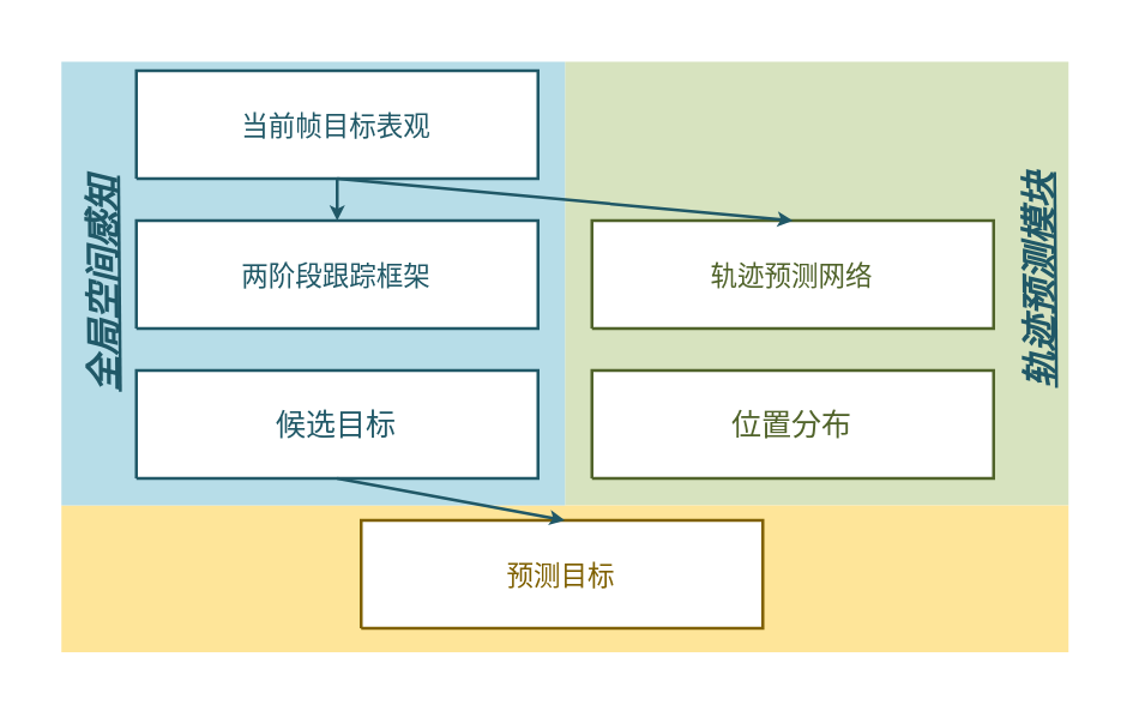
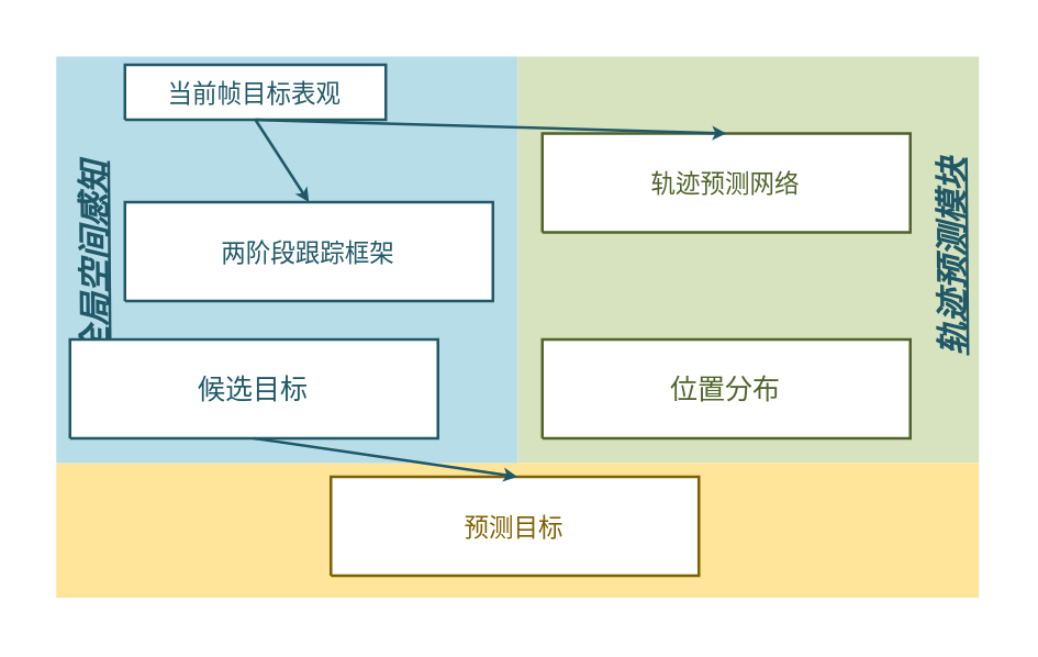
  <mxCell id="0" />
  <mxCell id="1" value="连接线" parent="0" />
  <mxCell id="2" style="vsdxID=27;fillColor=none;gradientColor=none;labelBackgroundColor=none;rounded=0;strokeColor=none;html=1;whiteSpace=wrap;fontFamily=Noto Serif SC;fontSource=https%3A%2F%2Ffonts.googleapis.com%2Fcss%3Ffamily%3DNoto%2BSerif%2BSC;" parent="1" vertex="1"><mxGeometry x="20" y="20" width="336" height="197" as="geometry" /></mxCell>
  <mxCell id="3" style="vsdxID=24;fillColor=#d7e3bf;gradientColor=none;shape=stencil(nZBLDoAgDERP0z3SIyjew0SURgSD+Lu9kMZoXLhwN9O+tukAlrNpJg1SzDH4QW/URgNYgZTkjA4UkwJUgGXng+6DX1zLfmoymdXo17xh5zmRJ6Q42BWCfc2oJfdAr+Yv+AP9Cb7OJ3H/2JG1HNGz/84klThPVCc=);strokeColor=none;labelBackgroundColor=none;rounded=0;html=1;whiteSpace=wrap;fontFamily=Noto Serif SC;fontSource=https%3A%2F%2Ffonts.googleapis.com%2Fcss%3Ffamily%3DNoto%2BSerif%2BSC;" parent="2" vertex="1"><mxGeometry x="168" width="168" height="148" as="geometry" /></mxCell>
  <mxCell id="4" value="&lt;font style=&quot;font-size: 12px; color: rgb(32, 88, 103); direction: ltr; letter-spacing: 0px; line-height: 120%; opacity: 1;&quot;&gt;&lt;u&gt;&lt;i&gt;&lt;b&gt;轨迹预测模块&lt;br&gt;&lt;/b&gt;&lt;/i&gt;&lt;/u&gt;&lt;/font&gt;" style="text;vsdxID=24;fillColor=none;gradientColor=none;strokeColor=none;labelBackgroundColor=none;rounded=0;html=1;whiteSpace=wrap;verticalAlign=bottom;align=center;horizontal=0;rotation=-0.48;;html=1;fontFamily=Noto Serif SC;fontSource=https%3A%2F%2Ffonts.googleapis.com%2Fcss%3Ffamily%3DNoto%2BSerif%2BSC;" parent="3" vertex="1"><mxGeometry width="168" height="148" as="geometry" /></mxCell>
  <mxCell id="5" style="vsdxID=4;fillColor=#fee599;gradientColor=none;shape=stencil(nZBLDoAgDERP0z3SIyjew0SURgSD+Lu9kMZoXLhwN9O+tukAlrNpJg1SzDH4QW/URgNYgZTkjA4UkwJUgGXng+6DX1zLfmoymdXo17xh5zmRJ6Q42BWCfc2oJfdAr+Yv+AP9Cb7OJ3H/2JG1HNGz/84klThPVCc=);strokeColor=none;labelBackgroundColor=none;rounded=0;html=1;whiteSpace=wrap;fontFamily=Noto Serif SC;fontSource=https%3A%2F%2Ffonts.googleapis.com%2Fcss%3Ffamily%3DNoto%2BSerif%2BSC;" parent="2" vertex="1"><mxGeometry y="148" width="336" height="49" as="geometry" /></mxCell>
  <mxCell id="6" style="vsdxID=23;fillColor=#b7dde8;gradientColor=none;shape=stencil(nZBLDoAgDERP0z3SIyjew0SURgSD+Lu9kMZoXLhwN9O+tukAlrNpJg1SzDH4QW/URgNYgZTkjA4UkwJUgGXng+6DX1zLfmoymdXo17xh5zmRJ6Q42BWCfc2oJfdAr+Yv+AP9Cb7OJ3H/2JG1HNGz/84klThPVCc=);strokeColor=none;labelBackgroundColor=none;rounded=0;html=1;whiteSpace=wrap;fontFamily=Noto Serif SC;fontSource=https%3A%2F%2Ffonts.googleapis.com%2Fcss%3Ffamily%3DNoto%2BSerif%2BSC;" parent="2" vertex="1"><mxGeometry width="168" height="148" as="geometry" /></mxCell>
  <mxCell id="7" value="&lt;font style=&quot;font-size: 12px; color: rgb(32, 88, 103); direction: ltr; letter-spacing: 0px; line-height: 120%; opacity: 1;&quot;&gt;&lt;u&gt;&lt;i&gt;&lt;b&gt;全局空间感知&lt;br&gt;&lt;/b&gt;&lt;/i&gt;&lt;/u&gt;&lt;/font&gt;" style="text;vsdxID=23;fillColor=none;gradientColor=none;strokeColor=none;labelBackgroundColor=none;rounded=0;html=1;whiteSpace=wrap;verticalAlign=top;align=center;horizontal=0;rotation=-0.48;;html=1;fontFamily=Noto Serif SC;fontSource=https%3A%2F%2Ffonts.googleapis.com%2Fcss%3Ffamily%3DNoto%2BSerif%2BSC;" parent="6" vertex="1"><mxGeometry width="168" height="148" as="geometry" /></mxCell>
- <mxCell id="8" value="&lt;p style=&quot;margin-left: 0 ; margin-right: 0 ; margin-top: 0px ; margin-bottom: 0px ; text-indent: 0 ; direction: ltr&quot;&gt;&lt;font style=&quot;font-size: 9px; color: rgb(32, 88, 103); direction: ltr; letter-spacing: 0px; line-height: 120%; opacity: 1;&quot;&gt;当前帧目标表观&lt;/font&gt;&lt;/p&gt;" style="verticalAlign=middle;align=center;vsdxID=7;fillColor=#ffffff;gradientColor=none;shape=stencil(nZBLDoAgDERP0z3SIyjew0SURgSD+Lu9kMZoXLhwN9O+tukAlrNpJg1SzDH4QW/URgNYgZTkjA4UkwJUgGXng+6DX1zLfmoymdXo17xh5zmRJ6Q42BWCfc2oJfdAr+Yv+AP9Cb7OJ3H/2JG1HNGz/84klThPVCc=);strokeColor=#205867;labelBackgroundColor=none;rounded=0;html=1;whiteSpace=wrap;fontFamily=Noto Serif SC;fontSource=https%3A%2F%2Ffonts.googleapis.com%2Fcss%3Ffamily%3DNoto%2BSerif%2BSC;" parent="2" vertex="1"><mxGeometry x="25" y="3" width="134" height="36" as="geometry" /></mxCell>
+ <mxCell id="8" value="&lt;p style=&quot;margin-left: 0 ; margin-right: 0 ; margin-top: 0px ; margin-bottom: 0px ; text-indent: 0 ; direction: ltr&quot;&gt;&lt;font style=&quot;font-size: 9px; color: rgb(32, 88, 103); direction: ltr; letter-spacing: 0px; line-height: 120%; opacity: 1;&quot;&gt;当前帧目标表观&lt;/font&gt;&lt;/p&gt;" style="verticalAlign=middle;align=center;vsdxID=7;fillColor=#ffffff;gradientColor=none;shape=stencil(nZBLDoAgDERP0z3SIyjew0SURgSD+Lu9kMZoXLhwN9O+tukAlrNpJg1SzDH4QW/URgNYgZTkjA4UkwJUgGXng+6DX1zLfmoymdXo17xh5zmRJ6Q42BWCfc2oJfdAr+Yv+AP9Cb7OJ3H/2JG1HNGz/84klThPVCc=);strokeColor=#205867;labelBackgroundColor=none;rounded=0;html=1;whiteSpace=wrap;fontFamily=Noto Serif SC;fontSource=https%3A%2F%2Ffonts.googleapis.com%2Fcss%3Ffamily%3DNoto%2BSerif%2BSC;" parent="2" vertex="1"><mxGeometry x="25" y="3" width="95" height="20" as="geometry" /></mxCell>
  <mxCell id="9" value="&lt;p style=&quot;margin-left: 0 ; margin-right: 0 ; margin-top: 0px ; margin-bottom: 0px ; text-indent: 0 ; direction: ltr&quot;&gt;&lt;font style=&quot;font-size: 9px; color: rgb(32, 88, 103); direction: ltr; letter-spacing: 0px; line-height: 120%; opacity: 1;&quot;&gt;两阶段跟踪框架&lt;/font&gt;&lt;font style=&quot;font-size: 9px; color: rgb(32, 88, 103); direction: ltr; letter-spacing: 0px; line-height: 120%; opacity: 1;&quot;&gt;&lt;br&gt;&lt;/font&gt;&lt;/p&gt;" style="verticalAlign=middle;align=center;vsdxID=9;fillColor=#ffffff;gradientColor=none;shape=stencil(nZBLDoAgDERP0z3SIyjew0SURgSD+Lu9kMZoXLhwN9O+tukAlrNpJg1SzDH4QW/URgNYgZTkjA4UkwJUgGXng+6DX1zLfmoymdXo17xh5zmRJ6Q42BWCfc2oJfdAr+Yv+AP9Cb7OJ3H/2JG1HNGz/84klThPVCc=);strokeColor=#205867;labelBackgroundColor=none;rounded=0;html=1;whiteSpace=wrap;fontFamily=Noto Serif SC;fontSource=https%3A%2F%2Ffonts.googleapis.com%2Fcss%3Ffamily%3DNoto%2BSerif%2BSC;" parent="2" vertex="1"><mxGeometry x="25" y="53" width="134" height="36" as="geometry" /></mxCell>
- <mxCell id="10" value="&lt;p style=&quot;margin-left: 0 ; margin-right: 0 ; margin-top: 0px ; margin-bottom: 0px ; text-indent: 0 ; direction: ltr&quot;&gt;&lt;font style=&quot;font-size: 9px; color: rgb(80, 99, 42); direction: ltr; letter-spacing: 0px; line-height: 120%; opacity: 1;&quot;&gt;轨迹预测网络&lt;/font&gt;&lt;font style=&quot;font-size: 9px; color: rgb(80, 99, 42); direction: ltr; letter-spacing: 0px; line-height: 120%; opacity: 1;&quot;&gt;&lt;br&gt;&lt;/font&gt;&lt;/p&gt;" style="verticalAlign=middle;align=center;vsdxID=10;fillColor=#ffffff;gradientColor=none;shape=stencil(nZBLDoAgDERP0z3SIyjew0SURgSD+Lu9kMZoXLhwN9O+tukAlrNpJg1SzDH4QW/URgNYgZTkjA4UkwJUgGXng+6DX1zLfmoymdXo17xh5zmRJ6Q42BWCfc2oJfdAr+Yv+AP9Cb7OJ3H/2JG1HNGz/84klThPVCc=);strokeColor=#50632a;labelBackgroundColor=none;rounded=0;html=1;whiteSpace=wrap;fontFamily=Noto Serif SC;fontSource=https%3A%2F%2Ffonts.googleapis.com%2Fcss%3Ffamily%3DNoto%2BSerif%2BSC;" parent="2" vertex="1"><mxGeometry x="177" y="53" width="134" height="36" as="geometry" /></mxCell>
- <mxCell id="11" value="&lt;p style=&quot;margin-left: 0 ; margin-right: 0 ; margin-top: 0px ; margin-bottom: 0px ; text-indent: 0 ; direction: ltr&quot;&gt;&lt;font color=&quot;#205867&quot; size=&quot;1&quot;&gt;候选目标&lt;/font&gt;&lt;/p&gt;" style="verticalAlign=middle;align=center;vsdxID=11;fillColor=#ffffff;gradientColor=none;shape=stencil(nZBLDoAgDERP0z3SIyjew0SURgSD+Lu9kMZoXLhwN9O+tukAlrNpJg1SzDH4QW/URgNYgZTkjA4UkwJUgGXng+6DX1zLfmoymdXo17xh5zmRJ6Q42BWCfc2oJfdAr+Yv+AP9Cb7OJ3H/2JG1HNGz/84klThPVCc=);strokeColor=#205867;labelBackgroundColor=none;rounded=0;html=1;whiteSpace=wrap;fontFamily=Noto Serif SC;fontSource=https%3A%2F%2Ffonts.googleapis.com%2Fcss%3Ffamily%3DNoto%2BSerif%2BSC;" parent="2" vertex="1"><mxGeometry x="25" y="103" width="134" height="36" as="geometry" /></mxCell>
+ <mxCell id="10" value="&lt;p style=&quot;margin-left: 0 ; margin-right: 0 ; margin-top: 0px ; margin-bottom: 0px ; text-indent: 0 ; direction: ltr&quot;&gt;&lt;font style=&quot;font-size: 9px; color: rgb(80, 99, 42); direction: ltr; letter-spacing: 0px; line-height: 120%; opacity: 1;&quot;&gt;轨迹预测网络&lt;/font&gt;&lt;font style=&quot;font-size: 9px; color: rgb(80, 99, 42); direction: ltr; letter-spacing: 0px; line-height: 120%; opacity: 1;&quot;&gt;&lt;br&gt;&lt;/font&gt;&lt;/p&gt;" style="verticalAlign=middle;align=center;vsdxID=10;fillColor=#ffffff;gradientColor=none;shape=stencil(nZBLDoAgDERP0z3SIyjew0SURgSD+Lu9kMZoXLhwN9O+tukAlrNpJg1SzDH4QW/URgNYgZTkjA4UkwJUgGXng+6DX1zLfmoymdXo17xh5zmRJ6Q42BWCfc2oJfdAr+Yv+AP9Cb7OJ3H/2JG1HNGz/84klThPVCc=);strokeColor=#50632a;labelBackgroundColor=none;rounded=0;html=1;whiteSpace=wrap;fontFamily=Noto Serif SC;fontSource=https%3A%2F%2Ffonts.googleapis.com%2Fcss%3Ffamily%3DNoto%2BSerif%2BSC;" parent="2" vertex="1"><mxGeometry x="177" y="28" width="134" height="36" as="geometry" /></mxCell>
+ <mxCell id="11" value="&lt;p style=&quot;margin-left: 0 ; margin-right: 0 ; margin-top: 0px ; margin-bottom: 0px ; text-indent: 0 ; direction: ltr&quot;&gt;&lt;font color=&quot;#205867&quot; size=&quot;1&quot;&gt;候选目标&lt;/font&gt;&lt;/p&gt;" style="verticalAlign=middle;align=center;vsdxID=11;fillColor=#ffffff;gradientColor=none;shape=stencil(nZBLDoAgDERP0z3SIyjew0SURgSD+Lu9kMZoXLhwN9O+tukAlrNpJg1SzDH4QW/URgNYgZTkjA4UkwJUgGXng+6DX1zLfmoymdXo17xh5zmRJ6Q42BWCfc2oJfdAr+Yv+AP9Cb7OJ3H/2JG1HNGz/84klThPVCc=);strokeColor=#205867;labelBackgroundColor=none;rounded=0;html=1;whiteSpace=wrap;fontFamily=Noto Serif SC;fontSource=https%3A%2F%2Ffonts.googleapis.com%2Fcss%3Ffamily%3DNoto%2BSerif%2BSC;" parent="2" vertex="1"><mxGeometry x="5" y="103" width="134" height="36" as="geometry" /></mxCell>
  <mxCell id="12" value="&lt;p style=&quot;margin-left: 0 ; margin-right: 0 ; margin-top: 0px ; margin-bottom: 0px ; text-indent: 0 ; direction: ltr&quot;&gt;&lt;font color=&quot;#50632a&quot; size=&quot;1&quot;&gt;位置分布&lt;/font&gt;&lt;/p&gt;" style="verticalAlign=middle;align=center;vsdxID=12;fillColor=#ffffff;gradientColor=none;shape=stencil(nZBLDoAgDERP0z3SIyjew0SURgSD+Lu9kMZoXLhwN9O+tukAlrNpJg1SzDH4QW/URgNYgZTkjA4UkwJUgGXng+6DX1zLfmoymdXo17xh5zmRJ6Q42BWCfc2oJfdAr+Yv+AP9Cb7OJ3H/2JG1HNGz/84klThPVCc=);strokeColor=#50632a;labelBackgroundColor=none;rounded=0;html=1;whiteSpace=wrap;fontFamily=Noto Serif SC;fontSource=https%3A%2F%2Ffonts.googleapis.com%2Fcss%3Ffamily%3DNoto%2BSerif%2BSC;" parent="2" vertex="1"><mxGeometry x="177" y="103" width="134" height="36" as="geometry" /></mxCell>
  <mxCell id="13" value="&lt;p style=&quot;margin-left: 0 ; margin-right: 0 ; margin-top: 0px ; margin-bottom: 0px ; text-indent: 0 ; direction: ltr&quot;&gt;&lt;font style=&quot;font-size: 9px; color: rgb(127, 96, 0); direction: ltr; letter-spacing: 0px; line-height: 120%; opacity: 1;&quot;&gt;预测目标&lt;/font&gt;&lt;/p&gt;" style="verticalAlign=middle;align=center;vsdxID=13;fillColor=#ffffff;gradientColor=none;shape=stencil(nZBLDoAgDERP0z3SIyjew0SURgSD+Lu9kMZoXLhwN9O+tukAlrNpJg1SzDH4QW/URgNYgZTkjA4UkwJUgGXng+6DX1zLfmoymdXo17xh5zmRJ6Q42BWCfc2oJfdAr+Yv+AP9Cb7OJ3H/2JG1HNGz/84klThPVCc=);strokeColor=#7f6000;labelBackgroundColor=none;rounded=0;html=1;whiteSpace=wrap;fontFamily=Noto Serif SC;fontSource=https%3A%2F%2Ffonts.googleapis.com%2Fcss%3Ffamily%3DNoto%2BSerif%2BSC;" parent="2" vertex="1"><mxGeometry x="100" y="153" width="134" height="36" as="geometry" /></mxCell>
  <mxCell id="14" style="vsdxID=14;edgeStyle=none;startArrow=none;endArrow=classic;startSize=9;endSize=2;strokeColor=#205867;spacingTop=0;spacingBottom=0;spacingLeft=0;spacingRight=0;verticalAlign=middle;html=1;labelBackgroundColor=#ffffff;rounded=0;exitX=0.5;exitY=1;exitDx=0;exitDy=0;exitPerimeter=0;entryX=0.5;entryY=0;entryDx=0;entryDy=0;entryPerimeter=0;fontFamily=Noto Serif SC;fontSource=https%3A%2F%2Ffonts.googleapis.com%2Fcss%3Ffamily%3DNoto%2BSerif%2BSC;" parent="2" source="8" target="9" edge="1"><mxGeometry relative="1" as="geometry"><mxPoint x="10" y="-1" as="offset" /><Array as="points" /></mxGeometry></mxCell>
  <mxCell id="15" style="vsdxID=20;edgeStyle=none;startArrow=none;endArrow=classic;startSize=9;endSize=2;strokeColor=#205867;spacingTop=0;spacingBottom=0;spacingLeft=0;spacingRight=0;verticalAlign=middle;html=1;labelBackgroundColor=#FFFFFF;rounded=0;exitX=0.5;exitY=1;exitDx=0;exitDy=0;exitPerimeter=0;entryX=0.5;entryY=0;entryDx=0;entryDy=0;entryPerimeter=0;fontFamily=Noto Serif SC;fontSource=https%3A%2F%2Ffonts.googleapis.com%2Fcss%3Ffamily%3DNoto%2BSerif%2BSC;" parent="2" source="8" target="10" edge="1"><mxGeometry relative="1" as="geometry"><mxPoint as="offset" /><Array as="points" /></mxGeometry></mxCell>
  <mxCell id="16" style="vsdxID=18;edgeStyle=none;startArrow=none;endArrow=classic;startSize=2;endSize=2;strokeColor=#205867;spacingTop=0;spacingBottom=0;spacingLeft=0;spacingRight=0;verticalAlign=middle;html=1;labelBackgroundColor=#FFFFFF;rounded=0;exitX=0.5;exitY=1;exitDx=0;exitDy=0;exitPerimeter=0;entryX=0.507;entryY=0;entryDx=0;entryDy=0;entryPerimeter=0;fontFamily=Noto Serif SC;fontSource=https%3A%2F%2Ffonts.googleapis.com%2Fcss%3Ffamily%3DNoto%2BSerif%2BSC;" parent="2" source="11" target="13" edge="1"><mxGeometry relative="1" as="geometry"><mxPoint as="offset" /><Array as="points" /></mxGeometry></mxCell>
